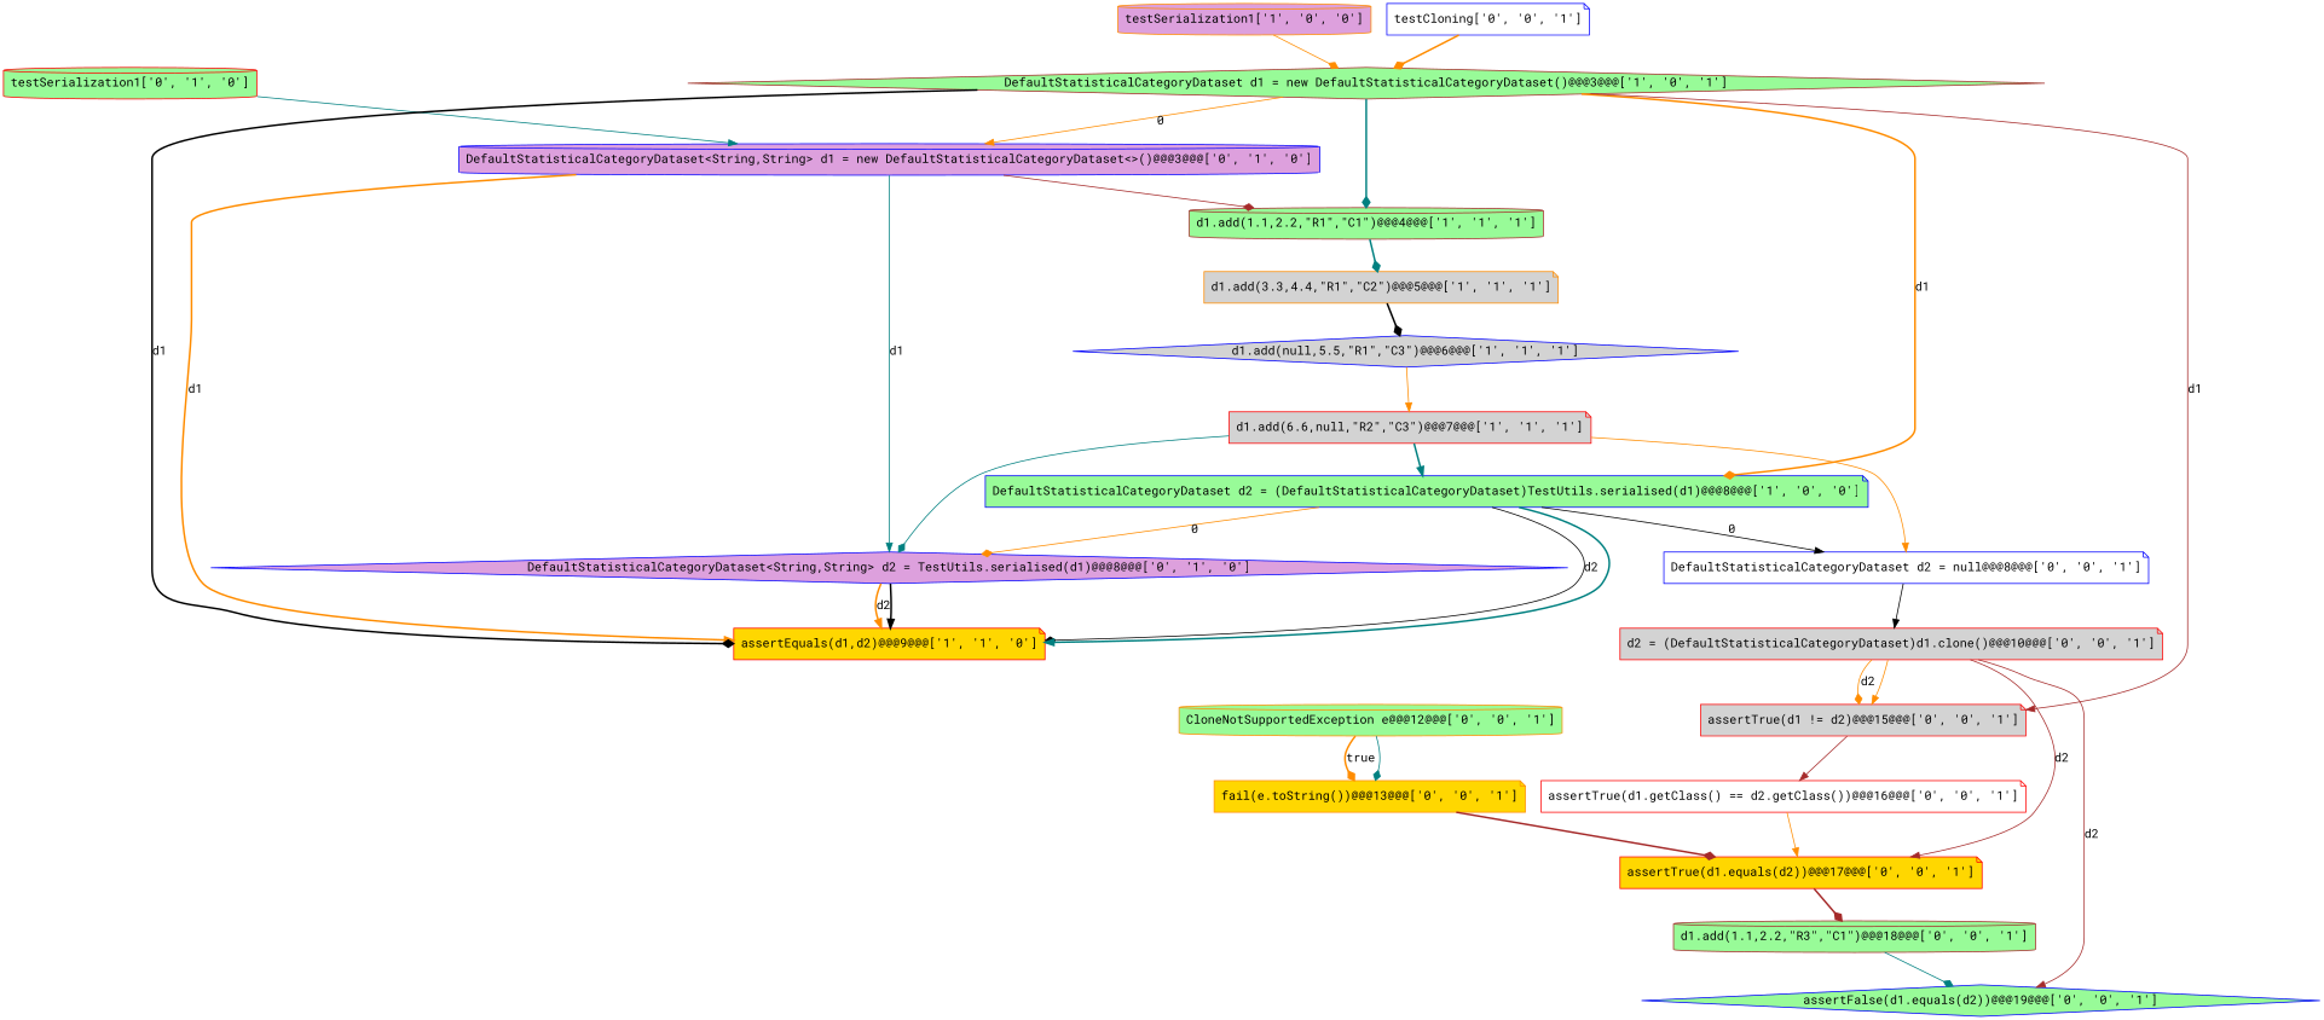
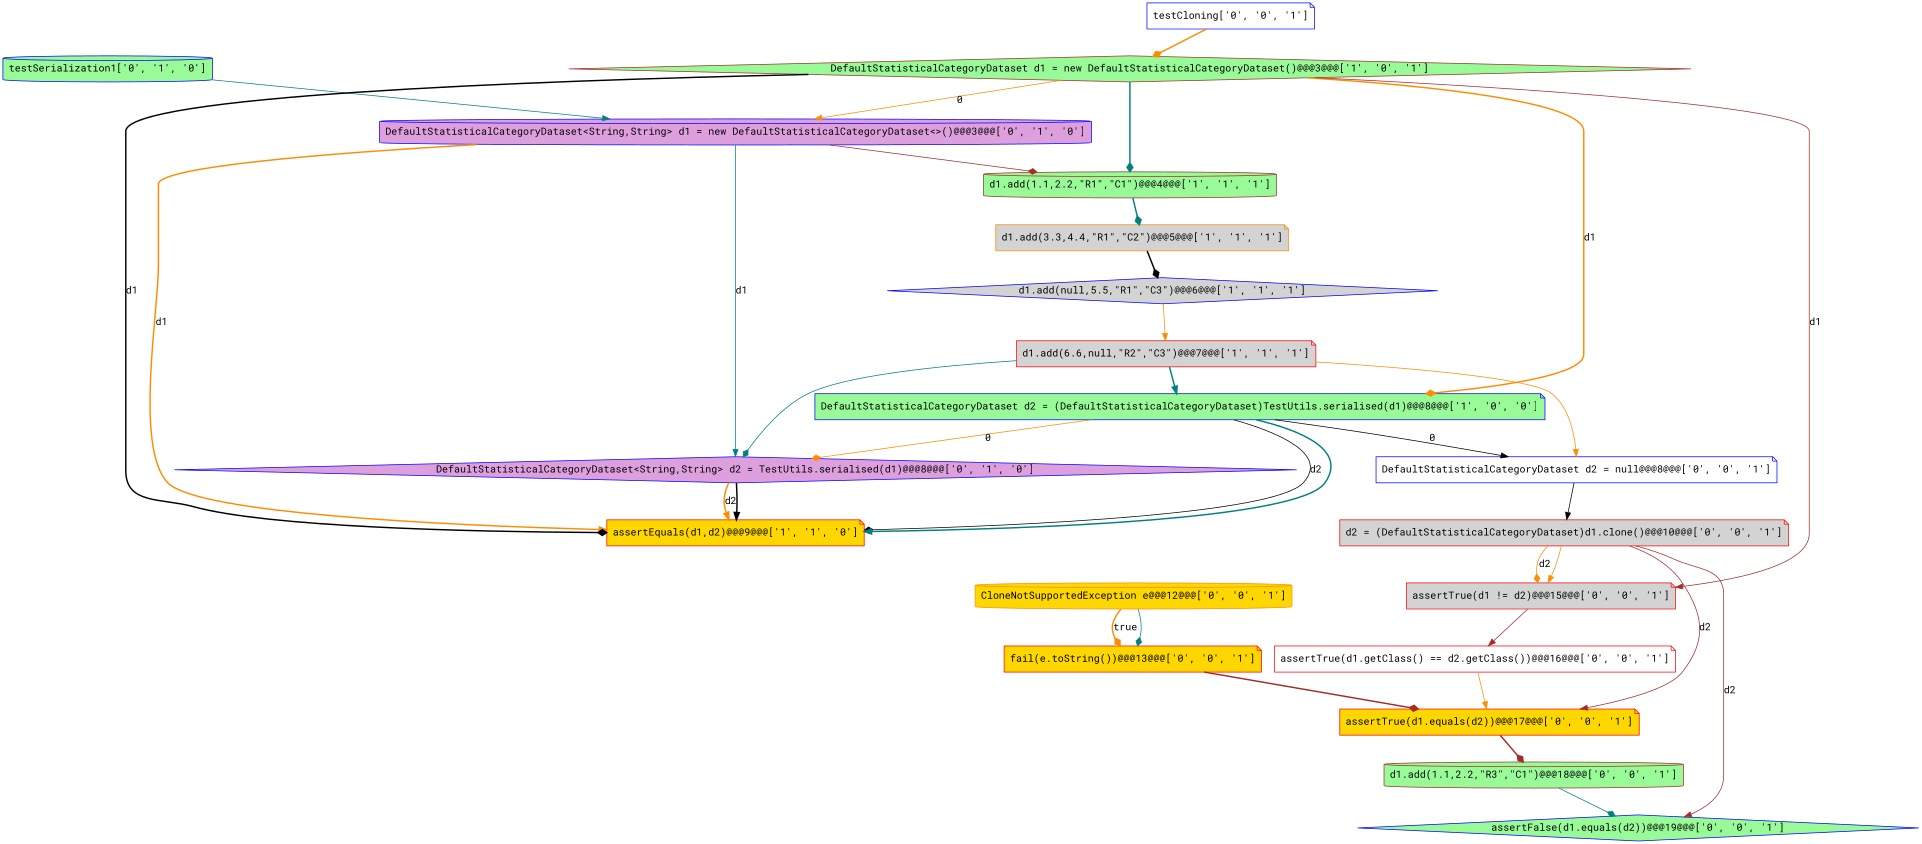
  digraph {
    fontname="Roboto Mono"
    node [color=red fillcolor=palegreen fontname="Roboto Mono" shape=note style=filled]
    edge [arrowhead=normal color=darkorange fontname="Roboto Mono" style=solid]
    n1 [color=blue label="assertFalse(d1.equals(d2))@@@19@@@['0', '0', '1']" shape=diamond]
    n2 [color=blue fillcolor=lightgrey label="d1.add(null,5.5,\"R1\",\"C3\")@@@6@@@['1', '1', '1']" shape=diamond]
    n3 [fillcolor=lightgrey label="d1.add(6.6,null,\"R2\",\"C3\")@@@7@@@['1', '1', '1']"]
    n4 [color=blue fillcolor=plum label="DefaultStatisticalCategoryDataset<String,String> d2 = TestUtils.serialised(d1)@@@8@@@['0', '1', '0']" shape=diamond]
    n5 [color=blue label="DefaultStatisticalCategoryDataset d2 = (DefaultStatisticalCategoryDataset)TestUtils.serialised(d1)@@@8@@@['1', '0', '0']"]
    n6 [color=blue fillcolor=white label="DefaultStatisticalCategoryDataset d2 = null@@@8@@@['0', '0', '1']"]
    n7 [color=blue fillcolor=plum label="DefaultStatisticalCategoryDataset<String,String> d1 = new DefaultStatisticalCategoryDataset<>()@@@3@@@['0', '1', '0']" shape=cylinder]
    n8 [color=brown label="d1.add(1.1,2.2,\"R1\",\"C1\")@@@4@@@['1', '1', '1']" shape=cylinder]
    n9 [fillcolor=gold label="assertEquals(d1,d2)@@@9@@@['1', '1', '0']"]
    n10 [color=darkorange fillcolor=lightgrey label="d1.add(3.3,4.4,\"R1\",\"C2\")@@@5@@@['1', '1', '1']"]
-   n11 [color=darkorange fillcolor=gold label="fail(e.toString())@@@13@@@['0', '0', '1']"]
+   n11 [fillcolor=gold label="fail(e.toString())@@@13@@@['0', '0', '1']"]
    n12 [fillcolor=gold label="assertTrue(d1.equals(d2))@@@17@@@['0', '0', '1']"]
    n13 [fillcolor=lightgrey label="assertTrue(d1 != d2)@@@15@@@['0', '0', '1']"]
    n14 [fillcolor=white label="assertTrue(d1.getClass() == d2.getClass())@@@16@@@['0', '0', '1']"]
-   n15 [label="testSerialization1['0', '1', '0']" shape=cylinder]
+   n15 [color=blue label="testSerialization1['0', '1', '0']" shape=cylinder]
    n16 [color=brown label="d1.add(1.1,2.2,\"R3\",\"C1\")@@@18@@@['0', '0', '1']" shape=cylinder]
    n17 [fillcolor=lightgrey label="d2 = (DefaultStatisticalCategoryDataset)d1.clone()@@@10@@@['0', '0', '1']"]
-   n18 [color=darkorange fillcolor=plum label="testSerialization1['1', '0', '0']" shape=cylinder]
    n19 [color=brown label="DefaultStatisticalCategoryDataset d1 = new DefaultStatisticalCategoryDataset()@@@3@@@['1', '0', '1']" shape=diamond]
    n20 [color=blue fillcolor=white label="testCloning['0', '0', '1']"]
-   n21 [color=darkorange label="CloneNotSupportedException e@@@12@@@['0', '0', '1']" shape=cylinder]
+   n21 [color=darkorange fillcolor=gold label="CloneNotSupportedException e@@@12@@@['0', '0', '1']" shape=cylinder]
    n2 -> n3
    n3 -> n4 [arrowhead=diamond color=teal]
    n3 -> n5 [color=teal style=bold]
    n3 -> n6
    n4 -> n9 [label=d2 style=bold]
    n4 -> n9 [color=black style=bold]
    n5 -> n4 [arrowhead=diamond label=0]
    n5 -> n6 [color=black label=0]
    n5 -> n9 [arrowhead=diamond color=black label=d2]
    n5 -> n9 [color=teal style=bold]
    n6 -> n17 [color=black]
    n7 -> n4 [color=teal label=d1]
    n7 -> n8 [arrowhead=diamond color=brown]
    n7 -> n9 [label=d1 style=bold]
    n8 -> n10 [arrowhead=diamond color=teal style=bold]
    n10 -> n2 [arrowhead=diamond color=black style=bold]
    n11 -> n12 [arrowhead=diamond color=brown style=bold]
    n12 -> n16 [arrowhead=diamond color=brown style=bold]
    n13 -> n14 [color=brown]
    n14 -> n12
    n15 -> n7 [color=teal]
    n16 -> n1 [arrowhead=diamond color=teal]
    n17 -> n1 [color=brown label=d2]
    n17 -> n12 [color=brown label=d2]
    n17 -> n13
    n17 -> n13 [arrowhead=diamond label=d2]
-   n18 -> n19 [arrowhead=diamond]
    n19 -> n5 [arrowhead=diamond label=d1 style=bold]
    n19 -> n7 [label=0]
    n19 -> n8 [arrowhead=diamond color=teal style=bold]
    n19 -> n9 [arrowhead=diamond color=black label=d1 style=bold]
    n19 -> n13 [color=brown label=d1]
    n20 -> n19 [arrowhead=diamond style=bold]
    n21 -> n11 [arrowhead=diamond color=teal]
    n21 -> n11 [arrowhead=diamond label=true style=bold]
  }
